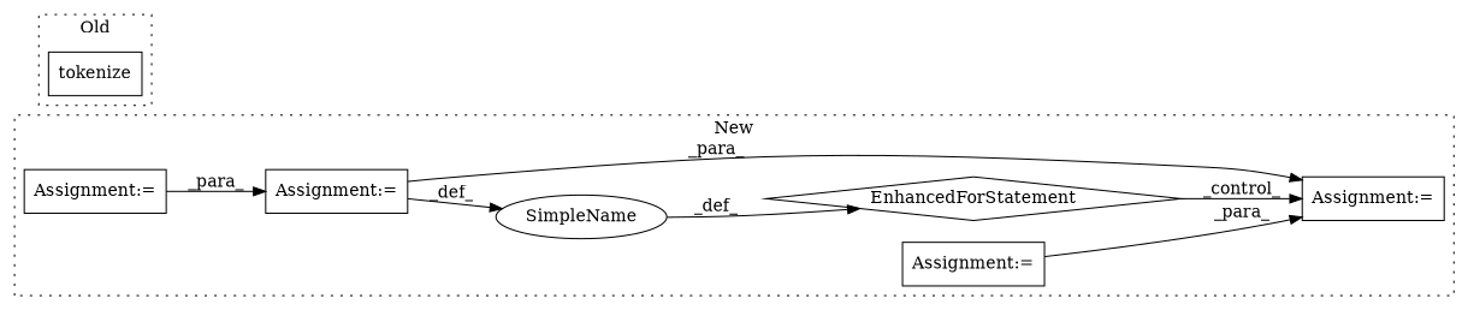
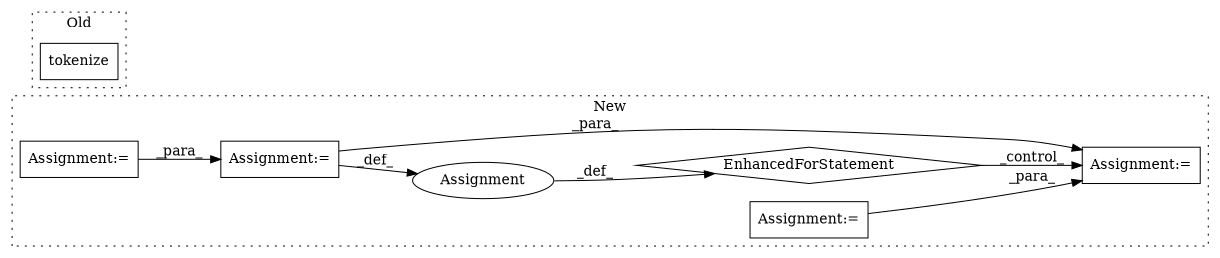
  digraph {
    rankdir=LR
    node [a=7 l=1 s="612,682" shape=box]
    n1 [a=70 l="53,2" label=EnhancedForStatement shape=diamond]
    n2 [label="Assignment:=" s=415]
-   n3 [a=42 l=4 label=SimpleName s=669 shape=ellipse]
+   n3 [a=42 l=4 label=Assignment s=669 shape=ellipse]
    n4 [label="Assignment:=" s=814]
    n5 [label="Assignment:=" s=496]
    n6 [l="53,2" label="Assignment:="]
    n7 [a=32 l="9,1" label=tokenize s="282,316"]
    subgraph cluster_1 {
      label=New
      style=dotted
      n1
      n2
      n3
      n4
      n5
      n6
    }
    subgraph cluster_2 {
      label=Old
      style=dotted
      n7
    }
    n1 -> n4 [label=_control_]
    n2 -> n6 [label=_para_]
    n3 -> n1 [label=_def_]
    n5 -> n4 [label=_para_]
    n6 -> n3 [label=_def_]
    n6 -> n4 [label=_para_]
  }
